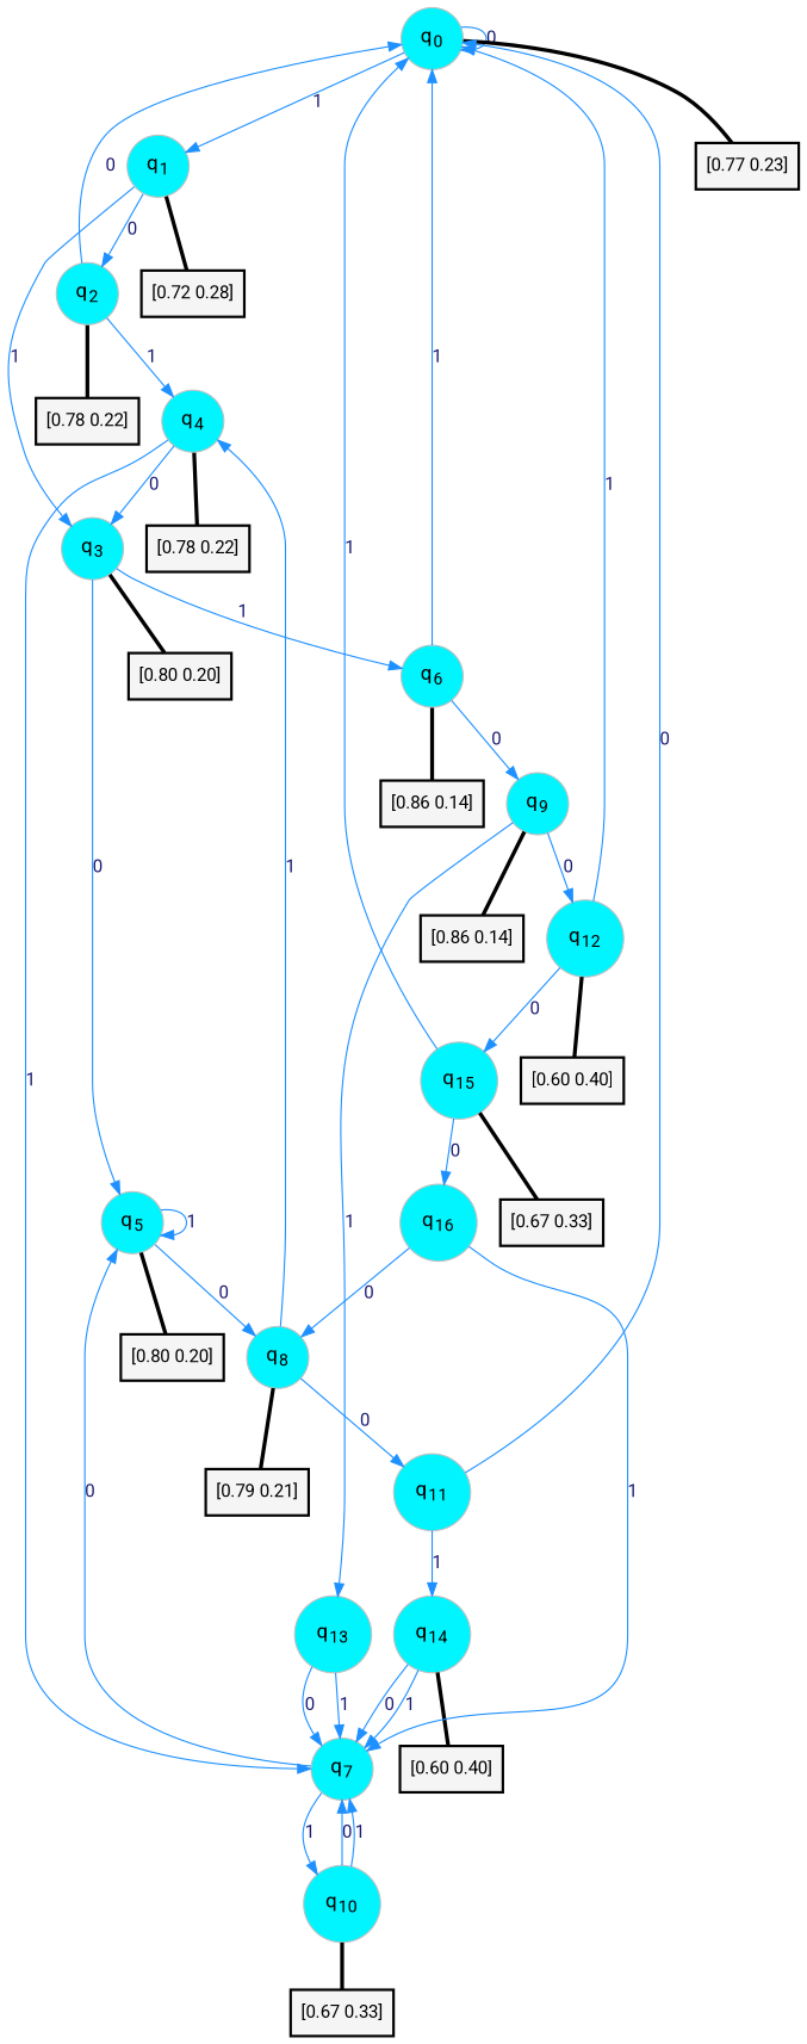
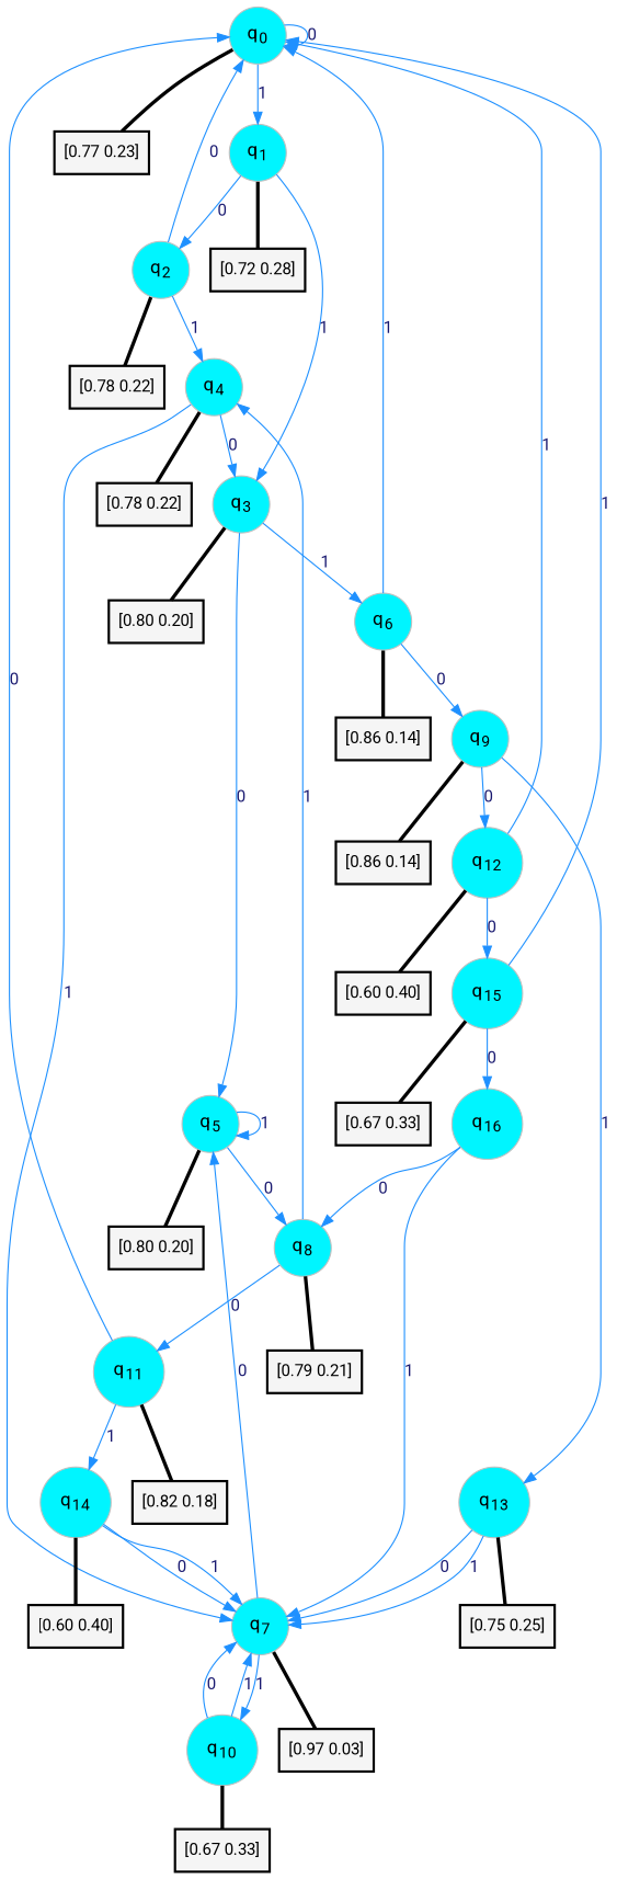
  digraph {
    fontname=Roboto
    rankdir=TD
    node [color=gray fillcolor=turquoise1 fontcolor=black fontname=Roboto fontsize=16 fontweight=bold shape=circle style=filled]
    edge [arrowsize=1 color=dodgerblue1 fontcolor=midnightblue fontname=Roboto fontweight=bold penwidth=1 style=solid weight=20]
    n1 [label=<q<SUB>0</SUB>>]
    n2 [label=<q<SUB>1</SUB>>]
    n3 [color=black fillcolor=whitesmoke fontsize=14 label="[0.77 0.23]" penwidth=2 shape=box]
    n4 [label=<q<SUB>2</SUB>>]
    n5 [label=<q<SUB>3</SUB>>]
    n6 [color=black fillcolor=whitesmoke fontsize=14 label="[0.72 0.28]" penwidth=2 shape=box]
    n7 [label=<q<SUB>4</SUB>>]
    n8 [color=black fillcolor=whitesmoke fontsize=14 label="[0.78 0.22]" penwidth=2 shape=box]
    n9 [label=<q<SUB>5</SUB>>]
    n10 [label=<q<SUB>6</SUB>>]
    n11 [color=black fillcolor=whitesmoke fontsize=14 label="[0.80 0.20]" penwidth=2 shape=box]
    n12 [label=<q<SUB>7</SUB>>]
    n13 [color=black fillcolor=whitesmoke fontsize=14 label="[0.78 0.22]" penwidth=2 shape=box]
    n14 [label=<q<SUB>8</SUB>>]
    n15 [color=black fillcolor=whitesmoke fontsize=14 label="[0.80 0.20]" penwidth=2 shape=box]
    n16 [label=<q<SUB>9</SUB>>]
    n17 [color=black fillcolor=whitesmoke fontsize=14 label="[0.86 0.14]" penwidth=2 shape=box]
    n18 [label=<q<SUB>10</SUB>>]
+   n19 [color=black fillcolor=whitesmoke fontsize=14 label="[0.97 0.03]" penwidth=2 shape=box]
    n20 [label=<q<SUB>11</SUB>>]
    n21 [color=black fillcolor=whitesmoke fontsize=14 label="[0.79 0.21]" penwidth=2 shape=box]
    n22 [label=<q<SUB>12</SUB>>]
    n23 [label=<q<SUB>13</SUB>>]
    n24 [color=black fillcolor=whitesmoke fontsize=14 label="[0.86 0.14]" penwidth=2 shape=box]
    n25 [color=black fillcolor=whitesmoke fontsize=14 label="[0.67 0.33]" penwidth=2 shape=box]
    n26 [label=<q<SUB>14</SUB>>]
+   n27 [color=black fillcolor=whitesmoke fontsize=14 label="[0.82 0.18]" penwidth=2 shape=box]
    n28 [label=<q<SUB>15</SUB>>]
    n29 [color=black fillcolor=whitesmoke fontsize=14 label="[0.60 0.40]" penwidth=2 shape=box]
+   n30 [color=black fillcolor=whitesmoke fontsize=14 label="[0.75 0.25]" penwidth=2 shape=box]
    n31 [color=black fillcolor=whitesmoke fontsize=14 label="[0.60 0.40]" penwidth=2 shape=box]
    n32 [label=<q<SUB>16</SUB>>]
    n33 [color=black fillcolor=whitesmoke fontsize=14 label="[0.67 0.33]" penwidth=2 shape=box]
    n1 -> n1 [label=0]
    n1 -> n2 [label=1]
    n1 -> n3 [arrowhead=none color=black penwidth=3]
    n2 -> n4 [label=0]
    n2 -> n5 [label=1]
    n2 -> n6 [arrowhead=none color=black penwidth=3]
    n4 -> n1 [label=0]
    n4 -> n7 [label=1]
    n4 -> n8 [arrowhead=none color=black penwidth=3]
    n5 -> n9 [label=0]
    n5 -> n10 [label=1]
    n5 -> n11 [arrowhead=none color=black penwidth=3]
    n7 -> n5 [label=0]
    n7 -> n12 [label=1]
    n7 -> n13 [arrowhead=none color=black penwidth=3]
    n9 -> n9 [label=1]
    n9 -> n14 [label=0]
    n9 -> n15 [arrowhead=none color=black penwidth=3]
    n10 -> n1 [label=1]
    n10 -> n16 [label=0]
    n10 -> n17 [arrowhead=none color=black penwidth=3]
    n12 -> n9 [label=0]
    n12 -> n18 [label=1]
+   n12 -> n19 [arrowhead=none color=black penwidth=3]
    n14 -> n7 [label=1]
    n14 -> n20 [label=0]
    n14 -> n21 [arrowhead=none color=black penwidth=3]
    n16 -> n22 [label=0]
    n16 -> n23 [label=1]
    n16 -> n24 [arrowhead=none color=black penwidth=3]
    n18 -> n12 [label=0]
    n18 -> n12 [label=1]
    n18 -> n25 [arrowhead=none color=black penwidth=3]
    n20 -> n1 [label=0]
    n20 -> n26 [label=1]
+   n20 -> n27 [arrowhead=none color=black penwidth=3]
    n22 -> n1 [label=1]
    n22 -> n28 [label=0]
    n22 -> n29 [arrowhead=none color=black penwidth=3]
    n23 -> n12 [label=0]
    n23 -> n12 [label=1]
+   n23 -> n30 [arrowhead=none color=black penwidth=3]
    n26 -> n12 [label=0]
    n26 -> n12 [label=1]
    n26 -> n31 [arrowhead=none color=black penwidth=3]
    n28 -> n1 [label=1]
    n28 -> n32 [label=0]
    n28 -> n33 [arrowhead=none color=black penwidth=3]
    n32 -> n12 [label=1]
    n32 -> n14 [label=0]
  }
